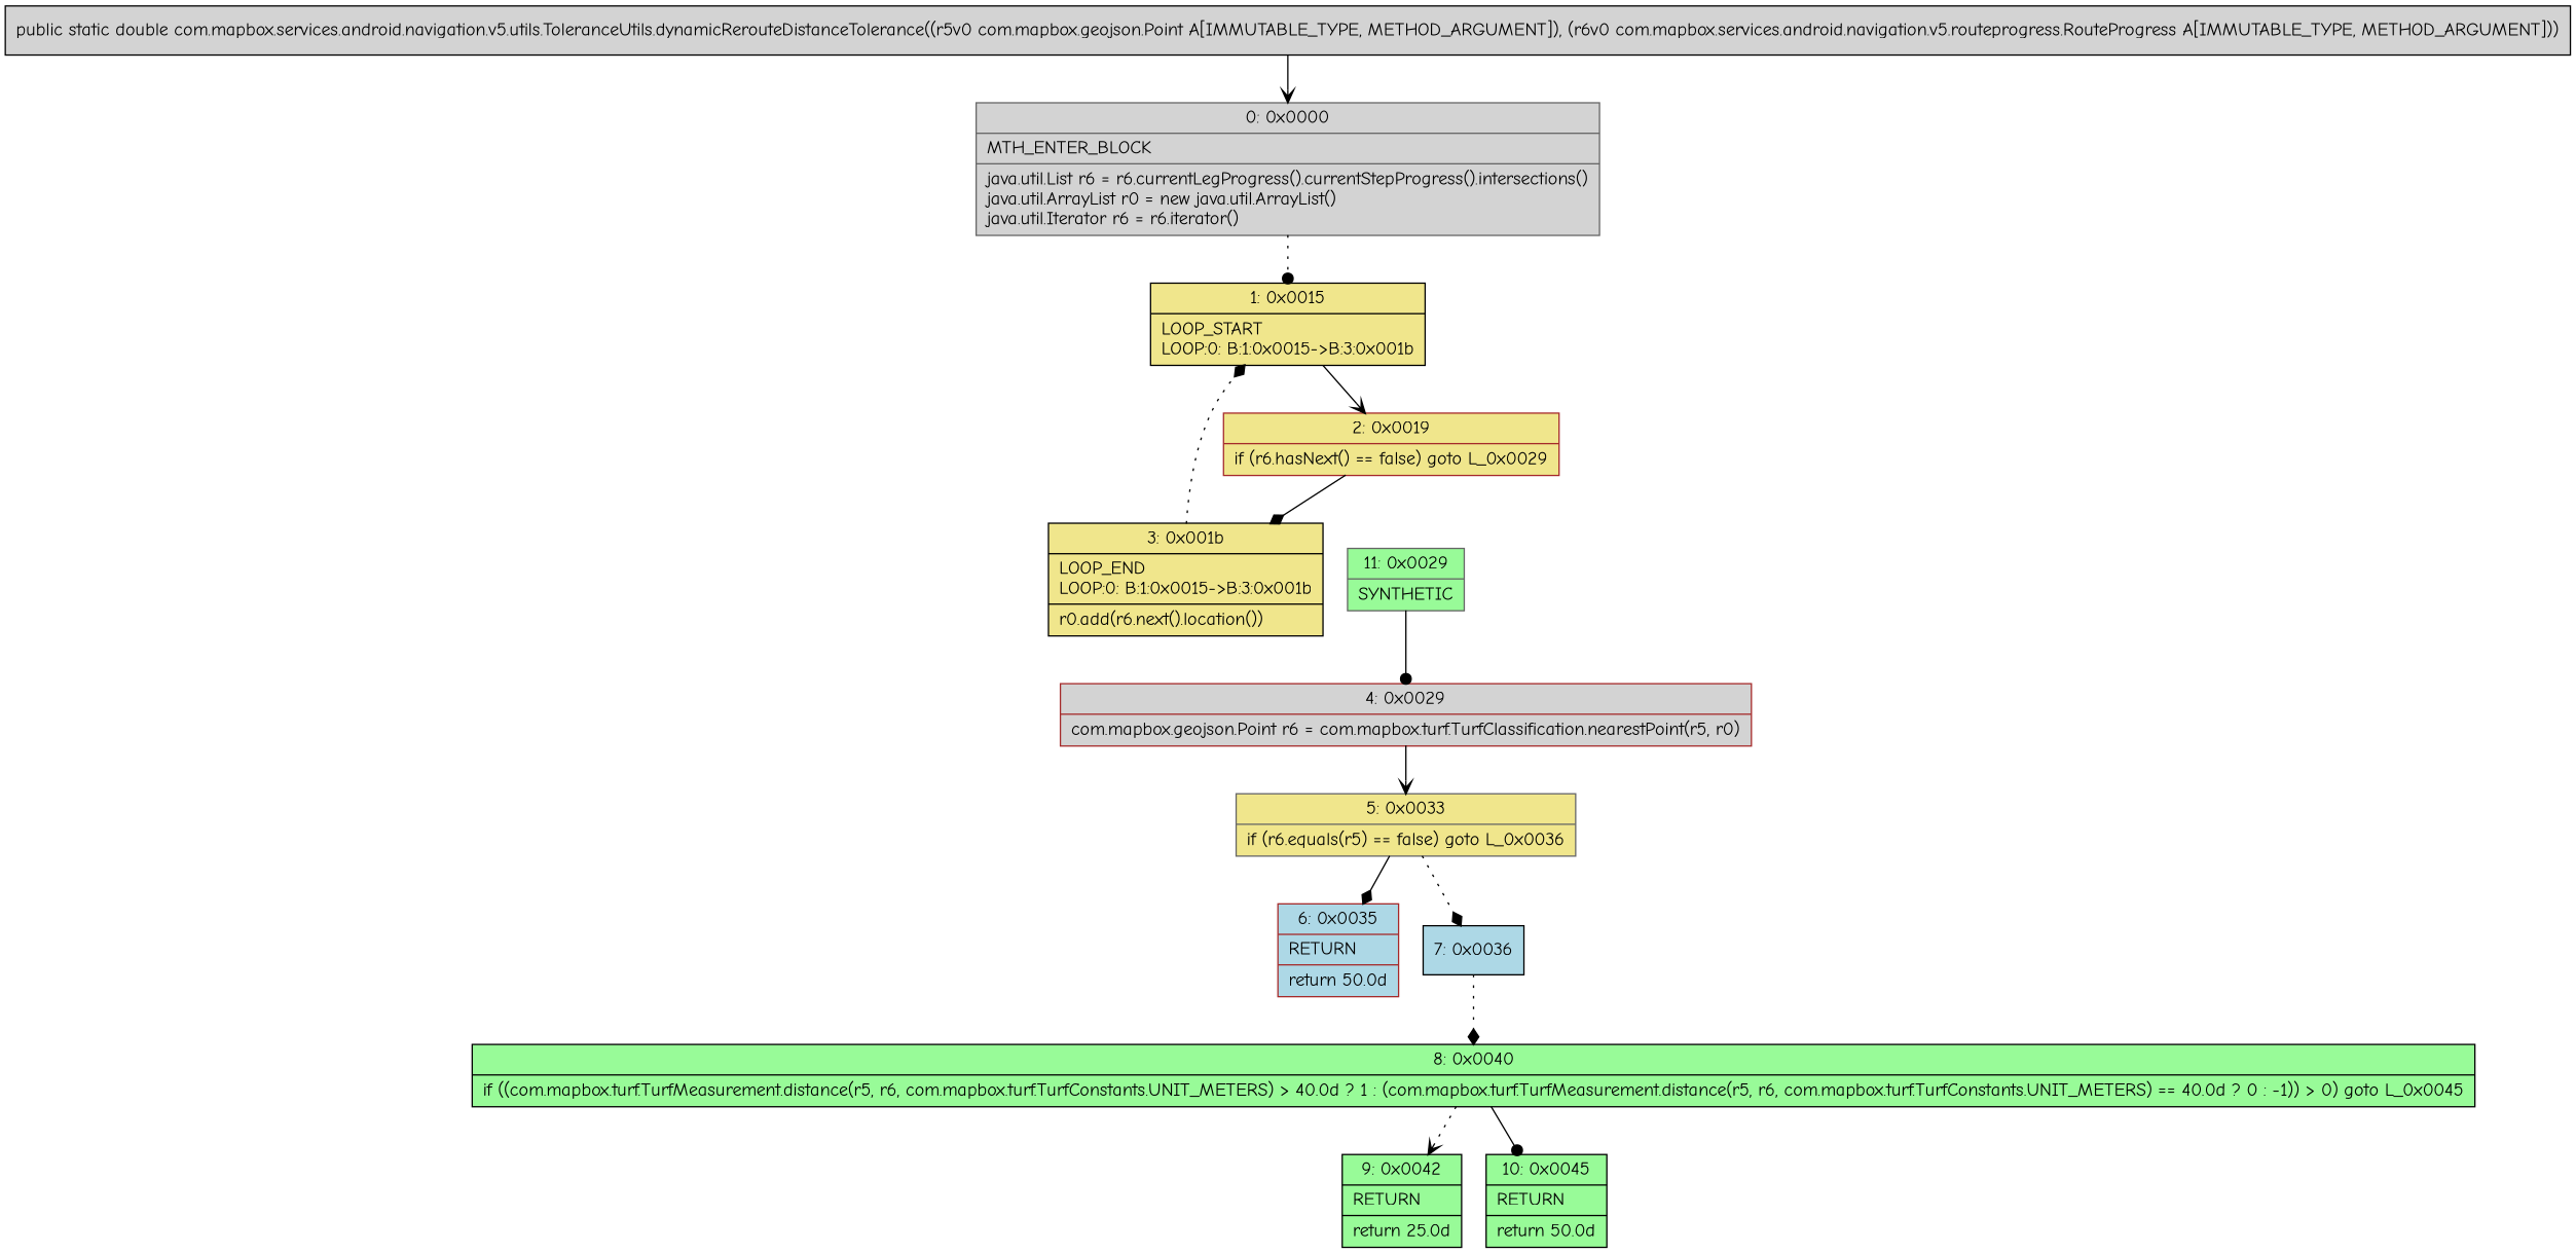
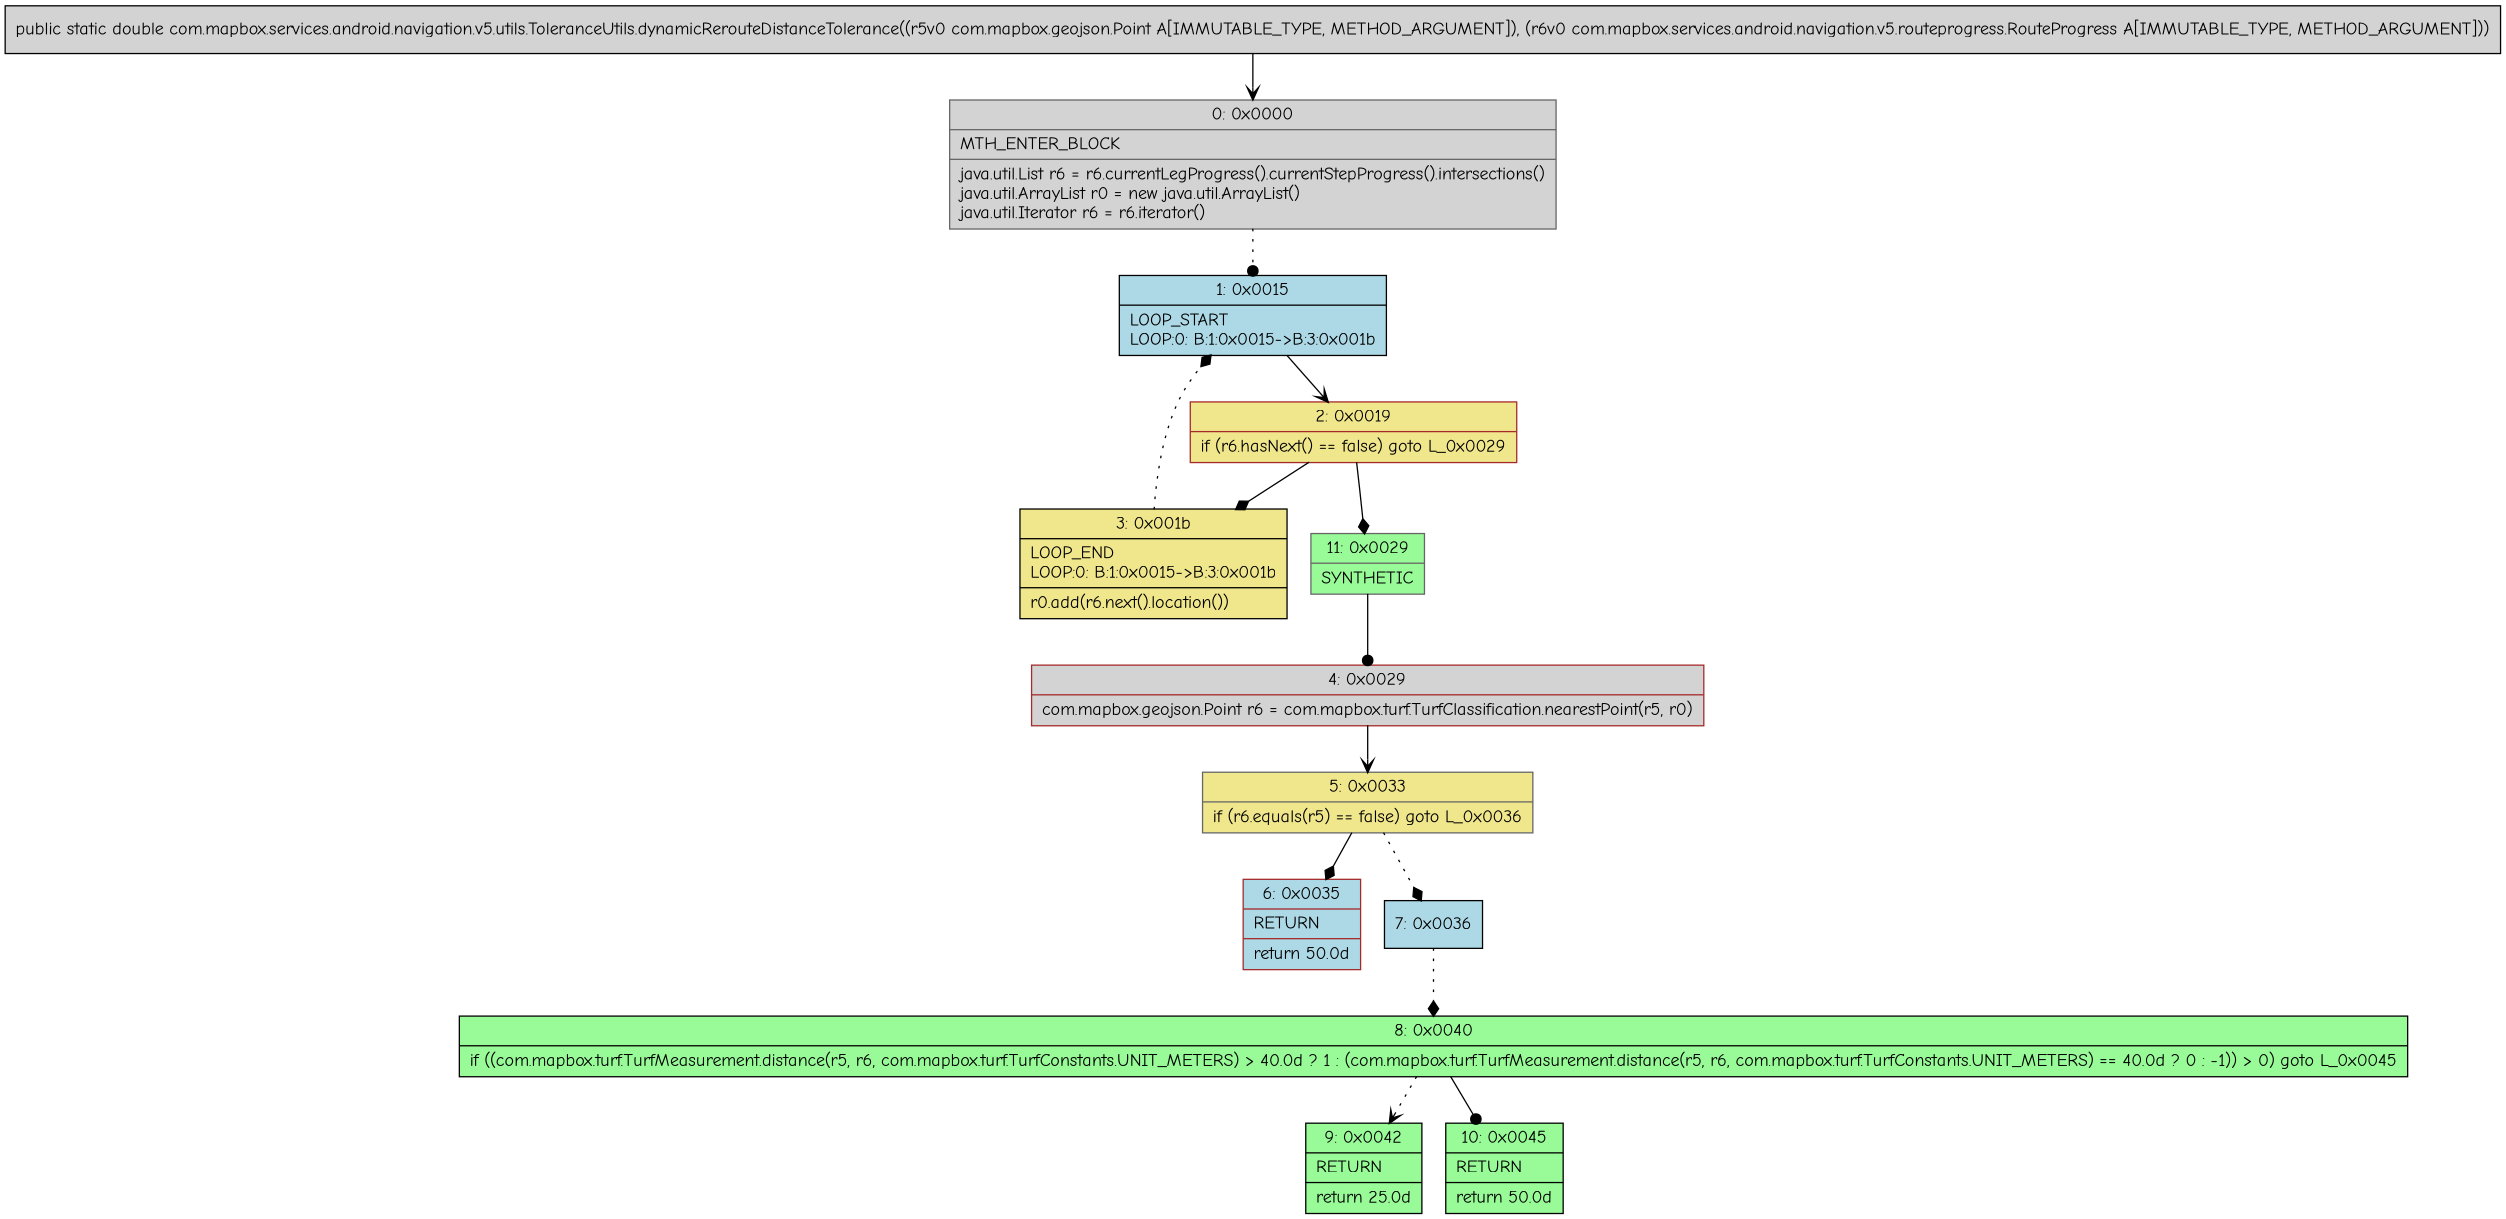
  digraph {
    fontname="Comic Neue"
    node [color=black fillcolor=khaki fontname="Comic Neue" shape=record style=filled]
    edge [arrowhead=diamond fontname="Comic Neue" style=solid]
    n1 [color=gray40 fillcolor=lightgrey label="{0\:\ 0x0000|MTH_ENTER_BLOCK\l|java.util.List r6 = r6.currentLegProgress().currentStepProgress().intersections()\ljava.util.ArrayList r0 = new java.util.ArrayList()\ljava.util.Iterator r6 = r6.iterator()\l}"]
-   n2 [label="{1\:\ 0x0015|LOOP_START\lLOOP:0: B:1:0x0015\-\>B:3:0x001b\l}"]
+   n2 [fillcolor=lightblue label="{1\:\ 0x0015|LOOP_START\lLOOP:0: B:1:0x0015\-\>B:3:0x001b\l}"]
    n3 [color=brown label="{2\:\ 0x0019|if (r6.hasNext() == false) goto L_0x0029\l}"]
    n4 [label="{3\:\ 0x001b|LOOP_END\lLOOP:0: B:1:0x0015\-\>B:3:0x001b\l|r0.add(r6.next().location())\l}"]
    n5 [color=gray40 fillcolor=palegreen label="{11\:\ 0x0029|SYNTHETIC\l}"]
    n6 [color=brown fillcolor=lightgrey label="{4\:\ 0x0029|com.mapbox.geojson.Point r6 = com.mapbox.turf.TurfClassification.nearestPoint(r5, r0)\l}"]
    n7 [color=gray40 label="{5\:\ 0x0033|if (r6.equals(r5) == false) goto L_0x0036\l}"]
    n8 [color=brown fillcolor=lightblue label="{6\:\ 0x0035|RETURN\l|return 50.0d\l}"]
    n9 [fillcolor=lightblue label="{7\:\ 0x0036}"]
    n10 [fillcolor=palegreen label="{8\:\ 0x0040|if ((com.mapbox.turf.TurfMeasurement.distance(r5, r6, com.mapbox.turf.TurfConstants.UNIT_METERS) \> 40.0d ? 1 : (com.mapbox.turf.TurfMeasurement.distance(r5, r6, com.mapbox.turf.TurfConstants.UNIT_METERS) == 40.0d ? 0 : \-1)) \> 0) goto L_0x0045\l}"]
    n11 [fillcolor=palegreen label="{9\:\ 0x0042|RETURN\l|return 25.0d\l}"]
    n12 [fillcolor=palegreen label="{10\:\ 0x0045|RETURN\l|return 50.0d\l}"]
    n13 [fillcolor=lightgrey label="{public static double com.mapbox.services.android.navigation.v5.utils.ToleranceUtils.dynamicRerouteDistanceTolerance((r5v0 com.mapbox.geojson.Point A[IMMUTABLE_TYPE, METHOD_ARGUMENT]), (r6v0 com.mapbox.services.android.navigation.v5.routeprogress.RouteProgress A[IMMUTABLE_TYPE, METHOD_ARGUMENT])) }"]
    n1 -> n2 [arrowhead=dot style=dotted]
    n2 -> n3 [arrowhead=vee]
    n3 -> n4
+   n3 -> n5
    n4 -> n2 [style=dotted]
    n5 -> n6 [arrowhead=dot]
    n6 -> n7 [arrowhead=vee]
    n7 -> n8
    n7 -> n9 [style=dotted]
    n9 -> n10 [style=dotted]
    n10 -> n11 [arrowhead=vee style=dotted]
    n10 -> n12 [arrowhead=dot]
    n13 -> n1 [arrowhead=vee]
  }
